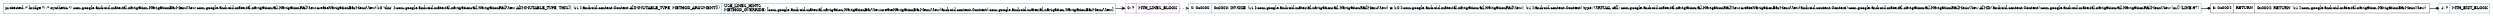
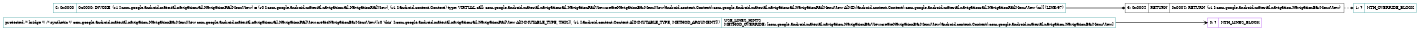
  digraph {
    rankdir=LR
    node [color=teal shape=record]
    edge [arrowhead=vee style=dashed]
    n1 [color=purple label="{0\:\ ?|MTH_LINES_BLOCK\l}"]
    n2 [label="{2\:\ 0x0000|0x0000: INVOKE  (r1 I:com.google.android.material.navigationrail.NavigationRailMenuView) = (r0 I:com.google.android.material.navigationrail.NavigationRailView), (r1 I:android.content.Context) type: VIRTUAL call: com.google.android.material.navigationrail.NavigationRailView.createNavigationBarMenuView(android.content.Context):com.google.android.material.navigationrail.NavigationRailMenuView A[MD:(android.content.Context):com.google.android.material.navigationrail.NavigationRailMenuView (m)] (LINE:97)\l}"]
    n3 [color=black label="{3\:\ 0x0004|RETURN\l|0x0004: RETURN  (r1 I:com.google.android.material.navigation.NavigationBarMenuView) \l}"]
-   n4 [label="{1\:\ ?|MTH_EXIT_BLOCK\l}"]
+   n4 [label="{1\:\ ?|MTH_OVERRIDE_BLOCK\l}"]
    n5 [label="{protected \/* bridge *\/ \/* synthetic *\/ com.google.android.material.navigation.NavigationBarMenuView com.google.android.material.navigationrail.NavigationRailView.createNavigationBarMenuView((r0 'this' I:com.google.android.material.navigationrail.NavigationRailView A[IMMUTABLE_TYPE, THIS]), (r1 I:android.content.Context A[IMMUTABLE_TYPE, METHOD_ARGUMENT]))  | USE_LINES_HINTS\lMETHOD_OVERRIDE: [com.google.android.material.navigation.NavigationBarView.createNavigationBarMenuView(android.content.Context):com.google.android.material.navigation.NavigationBarMenuView]\l}"]
-   n1 -> n2
    n2 -> n3 [arrowhead=diamond style=bold]
-   n3 -> n4 [arrowhead=diamond style=bold]
+   n3 -> n4 [arrowhead=diamond]
    n5 -> n1 [style=bold]
  }
